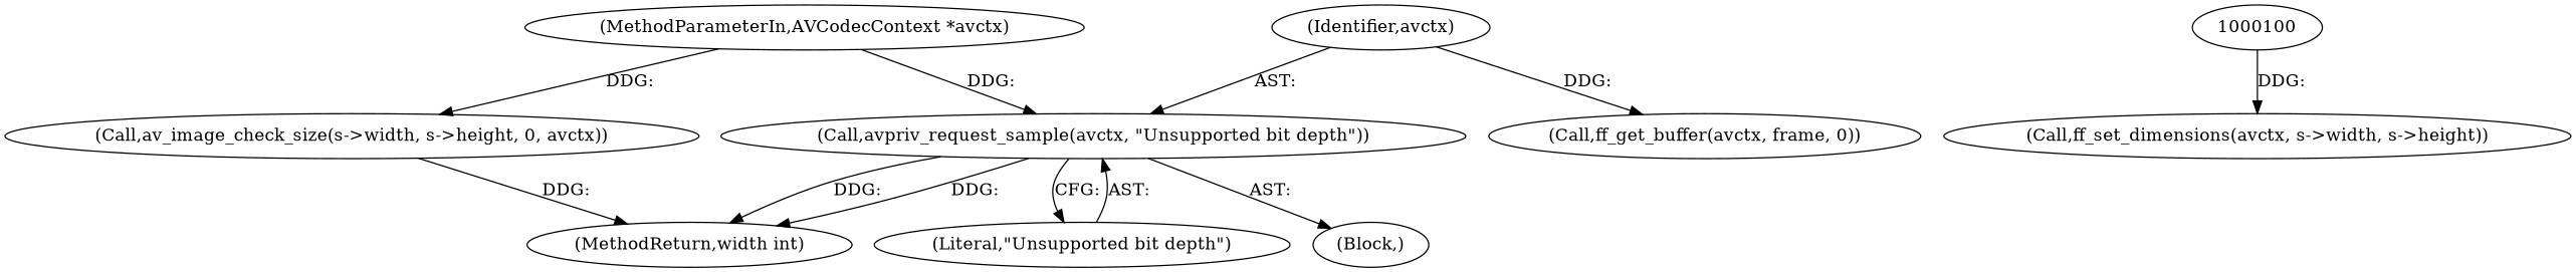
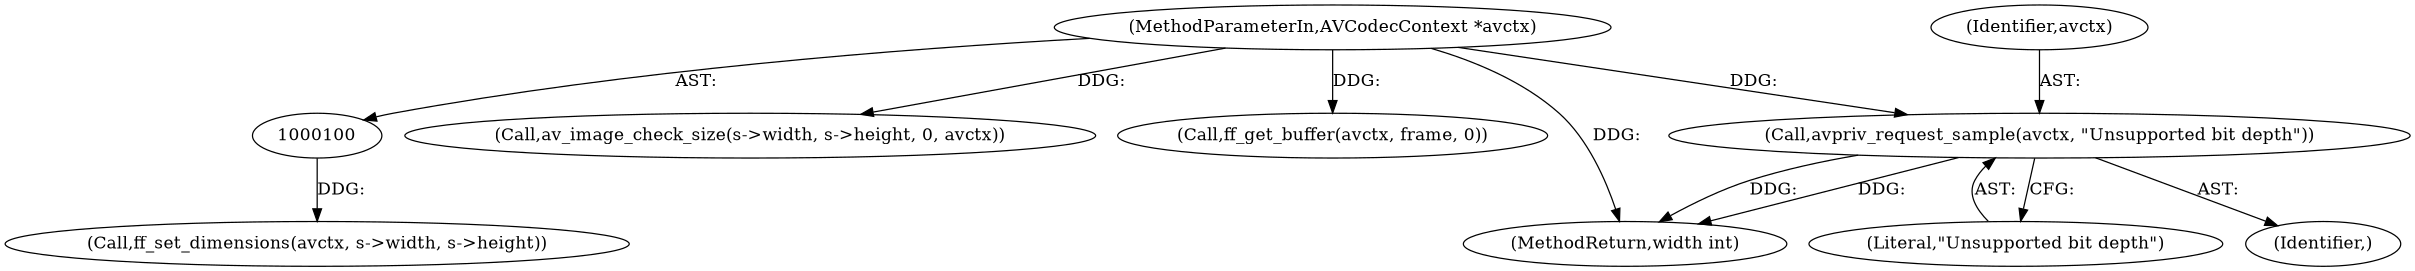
  digraph {
    n1 [label="(Call,avpriv_request_sample(avctx, \"Unsupported bit depth\"))"]
-   n2 [label="(Block,)"]
+   n2 [label="(Identifier,)"]
    n3 [label="(MethodReturn,width int)"]
    n4 [label="(Literal,\"Unsupported bit depth\")"]
    n5 [label="(MethodParameterIn,AVCodecContext *avctx)"]
    n6 [label="(Call,av_image_check_size(s->width, s->height, 0, avctx))"]
    n7 [label="(Call,ff_get_buffer(avctx, frame, 0))"]
    1000100
    n9 [label="(Call,ff_set_dimensions(avctx, s->width, s->height))"]
    n10 [label="(Identifier,avctx)"]
    n1 -> n2 [label="AST: "]
    n1 -> n3 [label="DDG: "]
    n1 -> n3 [label="DDG: "]
    n1 -> n4 [label="CFG: "]
    n4 -> n1 [label="AST: "]
    n5 -> n1 [label="DDG: "]
-   n6 -> n3 [label="DDG: "]
+   n5 -> n3 [label="DDG: "]
    n5 -> n6 [label="DDG: "]
-   n10 -> n7 [label="DDG: "]
+   n5 -> n7 [label="DDG: "]
+   n5 -> 1000100 [label="AST: "]
    1000100 -> n9 [label="DDG: "]
    n10 -> n1 [label="AST: "]
  }
